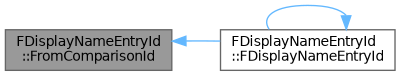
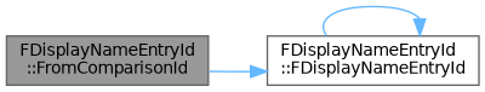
  digraph {
    rankdir=LR
    node [fontname=Helvetica fontsize=10 shape=box style=filled]
    edge [color=steelblue1 fontname=Helvetica fontsize=10 labelfontname=Helvetica labelfontsize=10 style=solid]
    n1 [color=gray40 fillcolor=grey60 fontcolor=black height=0.2 label="FDisplayNameEntryId\l::FromComparisonId" width=0.4]
    n2 [color=grey40 fillcolor=white height=0.2 label="FDisplayNameEntryId\l::FDisplayNameEntryId" width=0.4]
-   n2 -> n1
+   n1 -> n2
    n2 -> n2
  }
